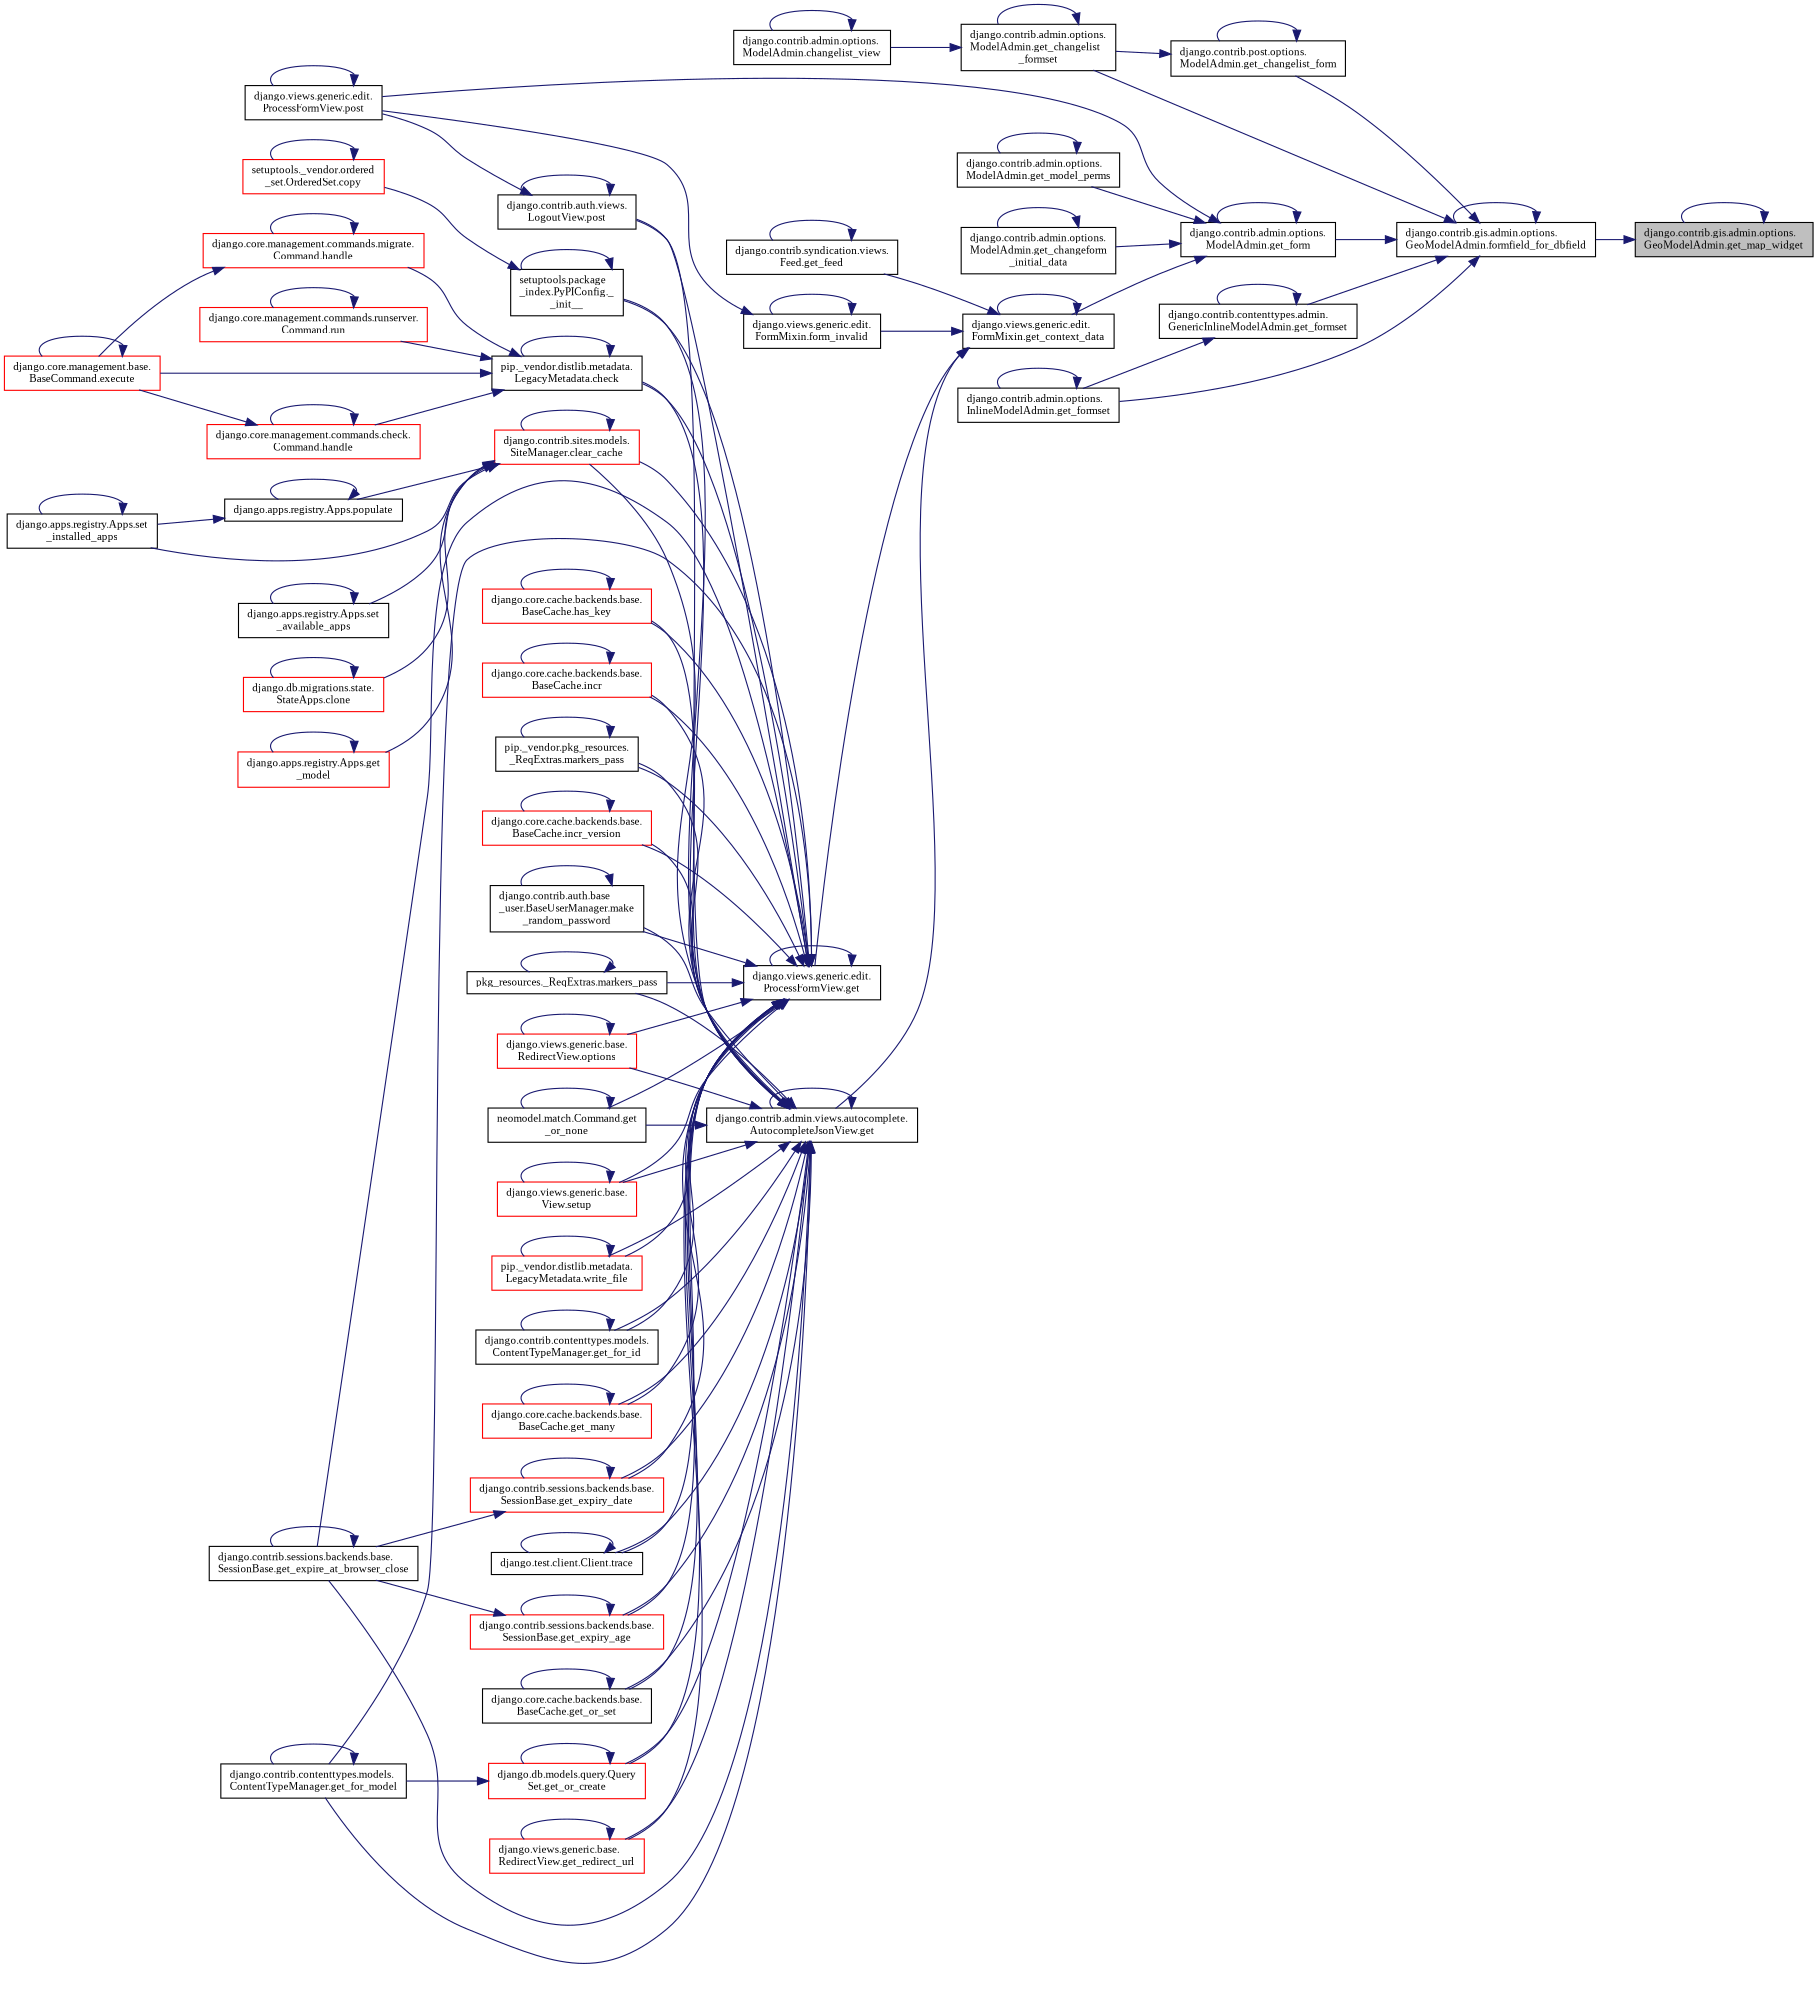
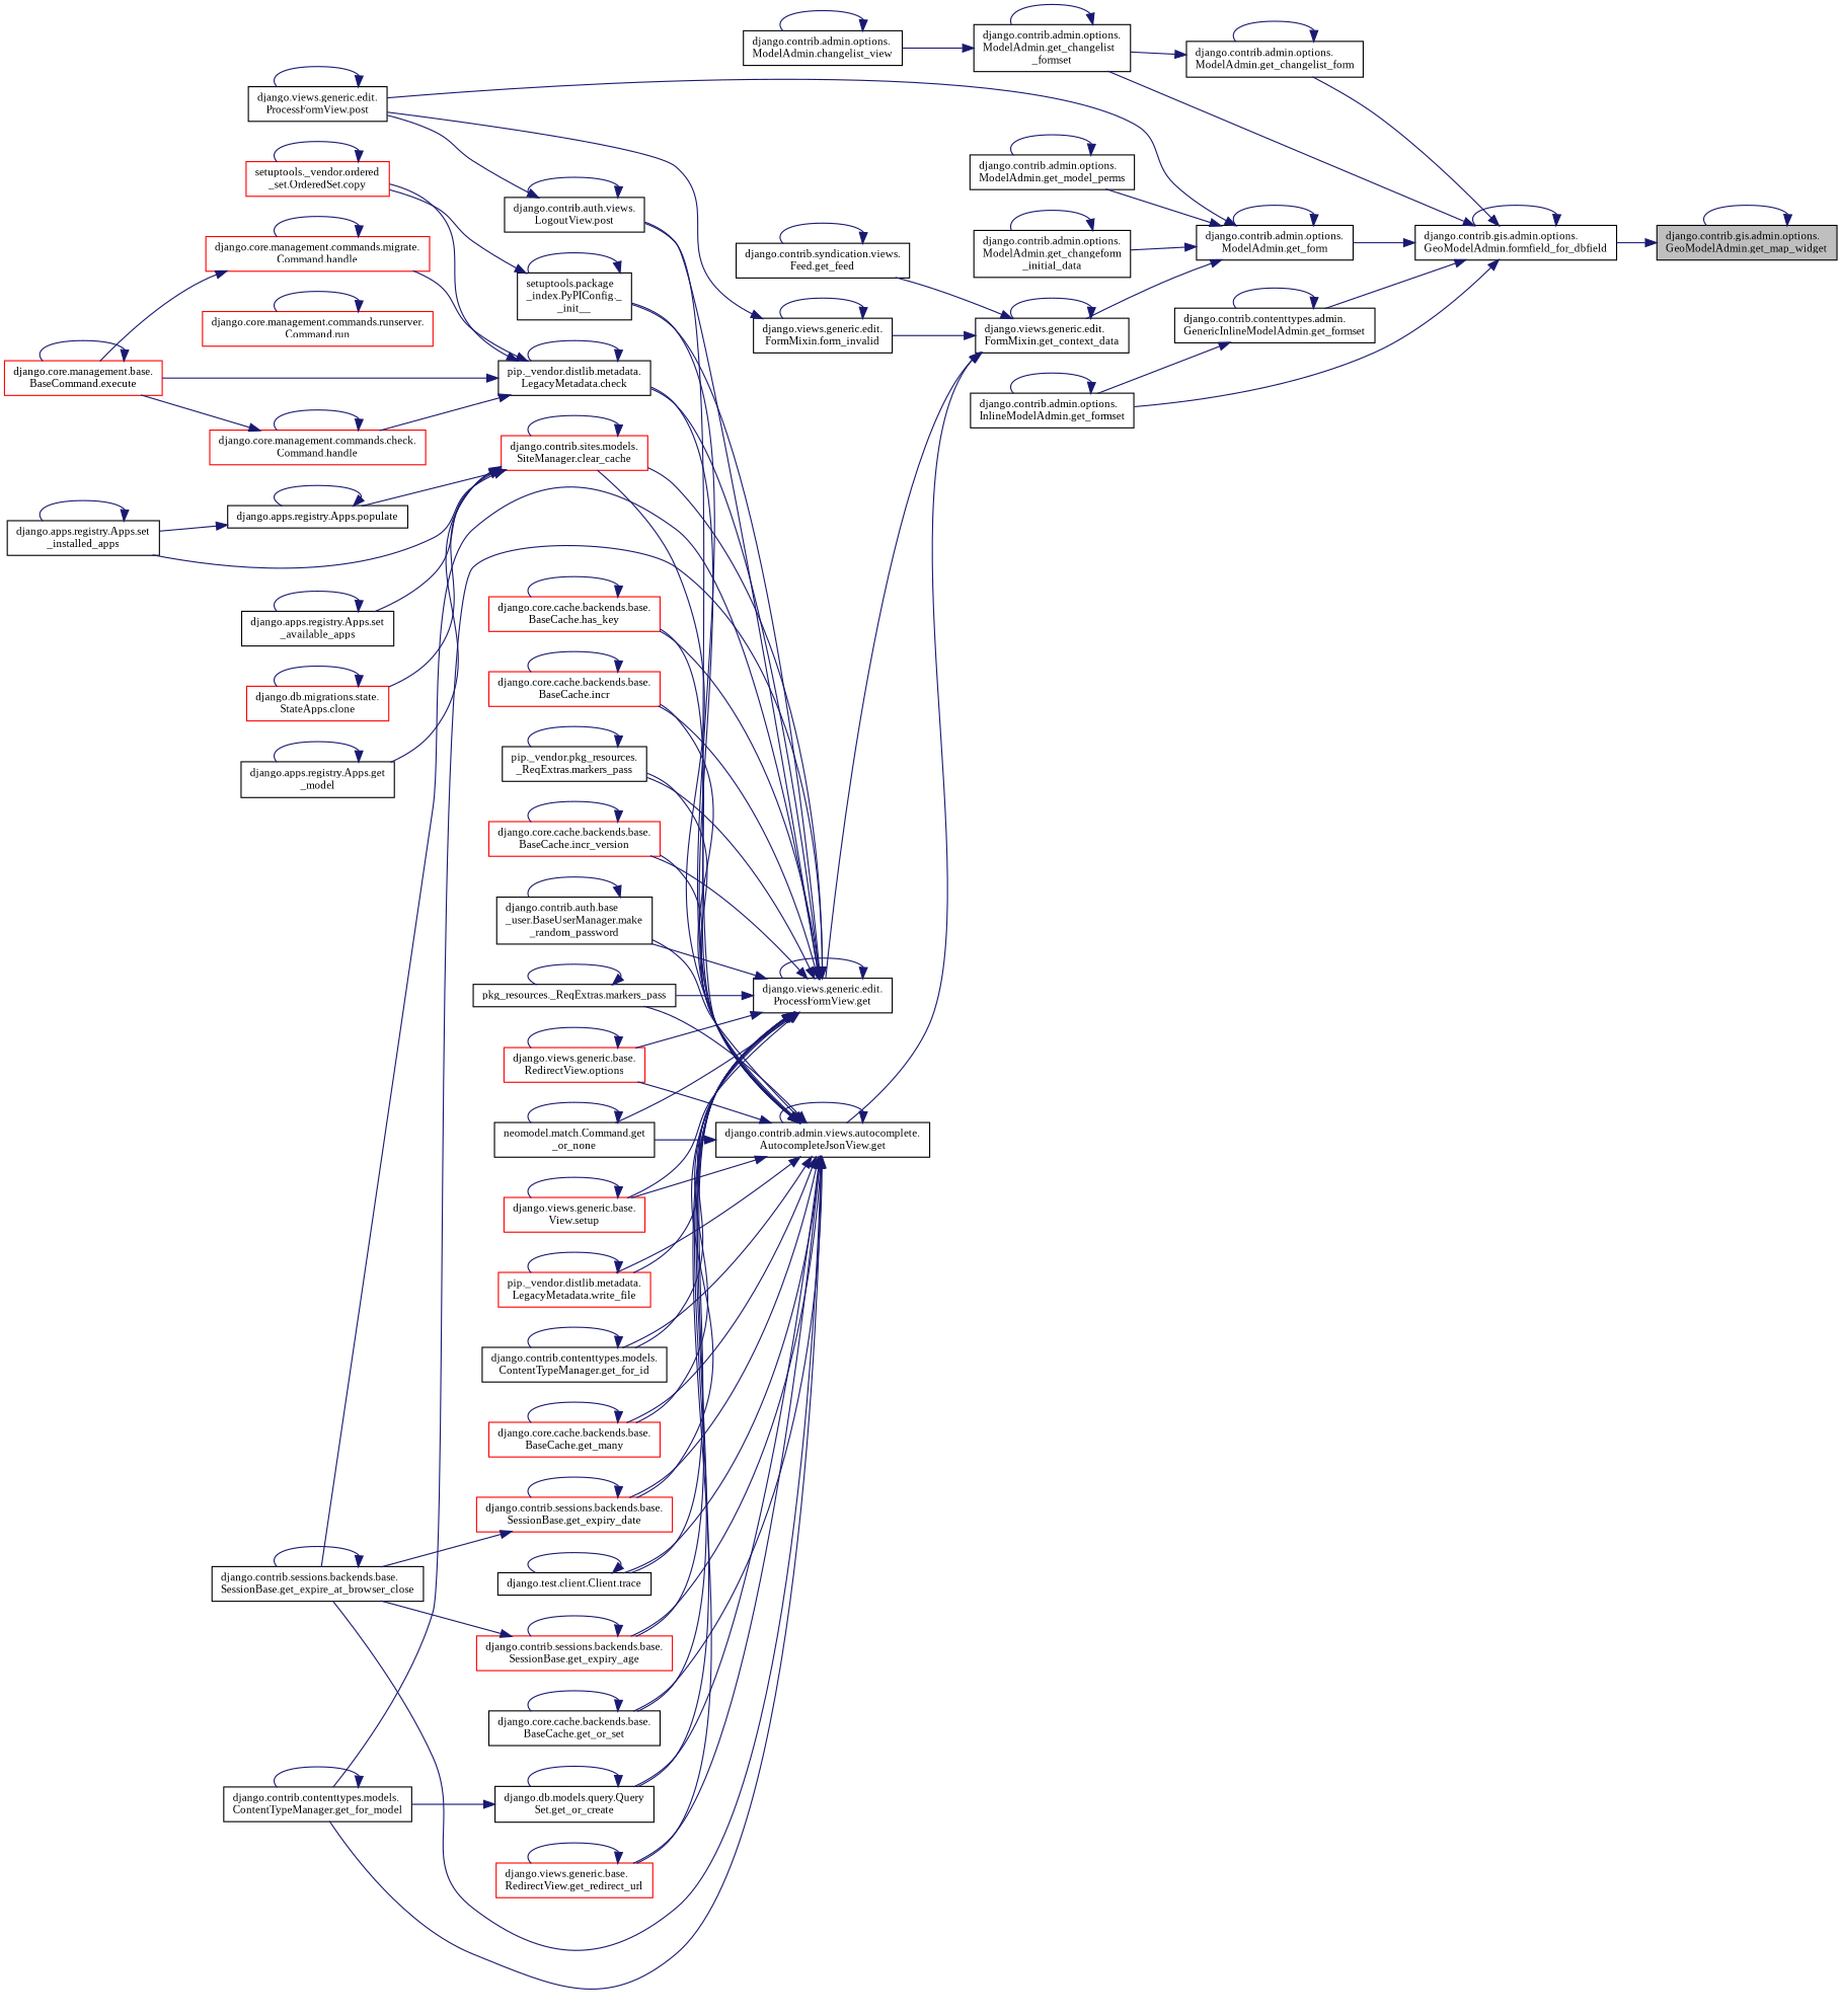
  digraph {
    fontname="Liberation Serif"
    rankdir=RL
    node [color=black fillcolor=white fontname="Liberation Serif" fontsize=10 shape=record style=filled]
    edge [color=midnightblue dir=back fontname="Liberation Serif" fontsize=10 labelfontname=Helvetica labelfontsize=10 style=solid]
    n1 [fillcolor=grey75 fontcolor=black height=0.2 label="django.contrib.gis.admin.options.\lGeoModelAdmin.get_map_widget" width=0.4]
    n2 [height=0.2 label="django.contrib.gis.admin.options.\lGeoModelAdmin.formfield_for_dbfield" width=0.4]
-   n3 [height=0.2 label="django.contrib.post.options.\lModelAdmin.get_changelist_form" width=0.4]
+   n3 [height=0.2 label="django.contrib.admin.options.\lModelAdmin.get_changelist_form" width=0.4]
    n4 [height=0.2 label="django.contrib.admin.options.\lModelAdmin.get_changelist\l_formset" width=0.4]
    n5 [height=0.2 label="django.contrib.admin.options.\lModelAdmin.get_form" width=0.4]
    n6 [height=0.2 label="django.contrib.admin.options.\lInlineModelAdmin.get_formset" width=0.4]
    n7 [height=0.2 label="django.contrib.contenttypes.admin.\lGenericInlineModelAdmin.get_formset" width=0.4]
    n8 [height=0.2 label="django.contrib.admin.options.\lModelAdmin.changelist_view" width=0.4]
    n9 [height=0.2 label="django.contrib.admin.options.\lModelAdmin.get_changeform\l_initial_data" width=0.4]
    n10 [height=0.2 label="django.views.generic.edit.\lFormMixin.get_context_data" width=0.4]
    n11 [height=0.2 label="django.views.generic.edit.\lProcessFormView.post" width=0.4]
    n12 [height=0.2 label="django.contrib.admin.options.\lModelAdmin.get_model_perms" width=0.4]
    n13 [height=0.2 label="django.views.generic.edit.\lFormMixin.form_invalid" width=0.4]
    n14 [height=0.2 label="django.contrib.admin.views.autocomplete.\lAutocompleteJsonView.get" width=0.4]
    n15 [height=0.2 label="django.views.generic.edit.\lProcessFormView.get" width=0.4]
    n16 [height=0.2 label="django.contrib.syndication.views.\lFeed.get_feed" width=0.4]
    n17 [height=0.2 label="setuptools.package\l_index.PyPIConfig._\l_init__" width=0.4]
    n18 [height=0.2 label="pip._vendor.distlib.metadata.\lLegacyMetadata.check" width=0.4]
    n19 [color=red height=0.2 label="django.contrib.sites.models.\lSiteManager.clear_cache" width=0.4]
    n20 [height=0.2 label="django.contrib.sessions.backends.base.\lSessionBase.get_expire_at_browser_close" width=0.4]
    n21 [color=red height=0.2 label="django.contrib.sessions.backends.base.\lSessionBase.get_expiry_age" width=0.4]
    n22 [color=red height=0.2 label="django.contrib.sessions.backends.base.\lSessionBase.get_expiry_date" width=0.4]
    n23 [height=0.2 label="django.contrib.contenttypes.models.\lContentTypeManager.get_for_id" width=0.4]
    n24 [height=0.2 label="django.contrib.contenttypes.models.\lContentTypeManager.get_for_model" width=0.4]
    n25 [color=red height=0.2 label="django.core.cache.backends.base.\lBaseCache.get_many" width=0.4]
-   n26 [color=red height=0.2 label="django.db.models.query.Query\lSet.get_or_create" width=0.4]
+   n26 [height=0.2 label="django.db.models.query.Query\lSet.get_or_create" width=0.4]
    n27 [height=0.2 label="neomodel.match.Command.get\l_or_none" width=0.4]
    n28 [height=0.2 label="django.core.cache.backends.base.\lBaseCache.get_or_set" width=0.4]
    n29 [color=red height=0.2 label="django.views.generic.base.\lRedirectView.get_redirect_url" width=0.4]
    n30 [color=red height=0.2 label="django.core.cache.backends.base.\lBaseCache.has_key" width=0.4]
    n31 [color=red height=0.2 label="django.core.cache.backends.base.\lBaseCache.incr" width=0.4]
    n32 [color=red height=0.2 label="django.core.cache.backends.base.\lBaseCache.incr_version" width=0.4]
    n33 [height=0.2 label="django.contrib.auth.base\l_user.BaseUserManager.make\l_random_password" width=0.4]
    n34 [height=0.2 label="pip._vendor.pkg_resources.\l_ReqExtras.markers_pass" width=0.4]
    n35 [height=0.2 label="pkg_resources._ReqExtras.markers_pass" width=0.4]
    n36 [color=red height=0.2 label="django.views.generic.base.\lRedirectView.options" width=0.4]
    n37 [height=0.2 label="django.contrib.auth.views.\lLogoutView.post" width=0.4]
    n38 [color=red height=0.2 label="django.views.generic.base.\lView.setup" width=0.4]
    n39 [height=0.2 label="django.test.client.Client.trace" width=0.4]
    n40 [color=red height=0.2 label="pip._vendor.distlib.metadata.\lLegacyMetadata.write_file" width=0.4]
    n41 [color=red height=0.2 label="setuptools._vendor.ordered\l_set.OrderedSet.copy" width=0.4]
    n42 [color=red height=0.2 label="django.core.management.base.\lBaseCommand.execute" width=0.4]
    n43 [color=red height=0.2 label="django.core.management.commands.check.\lCommand.handle" width=0.4]
    n44 [color=red height=0.2 label="django.core.management.commands.migrate.\lCommand.handle" width=0.4]
    n45 [color=red height=0.2 label="django.core.management.commands.runserver.\lCommand.run" width=0.4]
    n46 [color=red height=0.2 label="django.db.migrations.state.\lStateApps.clone" width=0.4]
-   n47 [color=red height=0.2 label="django.apps.registry.Apps.get\l_model" width=0.4]
+   n47 [height=0.2 label="django.apps.registry.Apps.get\l_model" width=0.4]
    n48 [height=0.2 label="django.apps.registry.Apps.populate" width=0.4]
    n49 [height=0.2 label="django.apps.registry.Apps.set\l_installed_apps" width=0.4]
    n50 [height=0.2 label="django.apps.registry.Apps.set\l_available_apps" width=0.4]
    n1 -> n1
    n1 -> n2
    n2 -> n2
    n2 -> n3
    n2 -> n4
    n2 -> n5
    n2 -> n6
    n2 -> n7
    n3 -> n3
    n3 -> n4
    n4 -> n4
    n4 -> n8
    n5 -> n5
    n5 -> n9
    n5 -> n10
    n5 -> n11
    n5 -> n12
    n6 -> n6
    n7 -> n6
    n7 -> n7
    n8 -> n8
    n9 -> n9
    n10 -> n10
    n10 -> n13
    n10 -> n14
    n10 -> n15
    n10 -> n16
    n11 -> n11
    n12 -> n12
    n13 -> n11
    n13 -> n13
    n14 -> n14
    n14 -> n17
    n14 -> n18
    n14 -> n19
    n14 -> n20
    n14 -> n21
    n14 -> n22
    n14 -> n23
    n14 -> n24
    n14 -> n25
    n14 -> n26
    n14 -> n27
    n14 -> n28
    n14 -> n29
    n14 -> n30
    n14 -> n31
    n14 -> n32
    n14 -> n33
    n14 -> n34
    n14 -> n35
    n14 -> n36
    n14 -> n37
    n14 -> n38
    n14 -> n39
    n14 -> n40
    n15 -> n15
    n15 -> n17
    n15 -> n18
    n15 -> n19
    n15 -> n20
    n15 -> n21
    n15 -> n22
    n15 -> n23
    n15 -> n24
    n15 -> n25
    n15 -> n26
    n15 -> n27
    n15 -> n28
    n15 -> n29
    n15 -> n30
    n15 -> n31
    n15 -> n32
    n15 -> n33
    n15 -> n34
    n15 -> n35
    n15 -> n36
    n15 -> n37
    n15 -> n38
    n15 -> n39
    n15 -> n40
    n16 -> n16
    n17 -> n17
    n17 -> n41
    n18 -> n18
    n18 -> n42
    n18 -> n43
    n18 -> n44
-   n18 -> n45
+   n18 -> n41
    n19 -> n19
    n19 -> n46
    n19 -> n47
    n19 -> n48
    n19 -> n49
    n19 -> n50
    n20 -> n20
    n21 -> n20
    n21 -> n21
    n22 -> n20
    n22 -> n22
    n23 -> n23
    n24 -> n24
    n25 -> n25
    n26 -> n24
    n26 -> n26
    n27 -> n27
    n28 -> n28
    n29 -> n29
    n30 -> n30
    n31 -> n31
    n32 -> n32
    n33 -> n33
    n34 -> n34
    n35 -> n35
    n36 -> n36
    n37 -> n11
    n37 -> n37
    n38 -> n38
    n39 -> n39
    n40 -> n40
    n41 -> n41
    n42 -> n42
    n43 -> n42
    n43 -> n43
    n44 -> n42
    n44 -> n44
    n45 -> n45
    n46 -> n46
    n47 -> n47
    n48 -> n48
    n48 -> n49
    n49 -> n49
    n50 -> n50
  }
